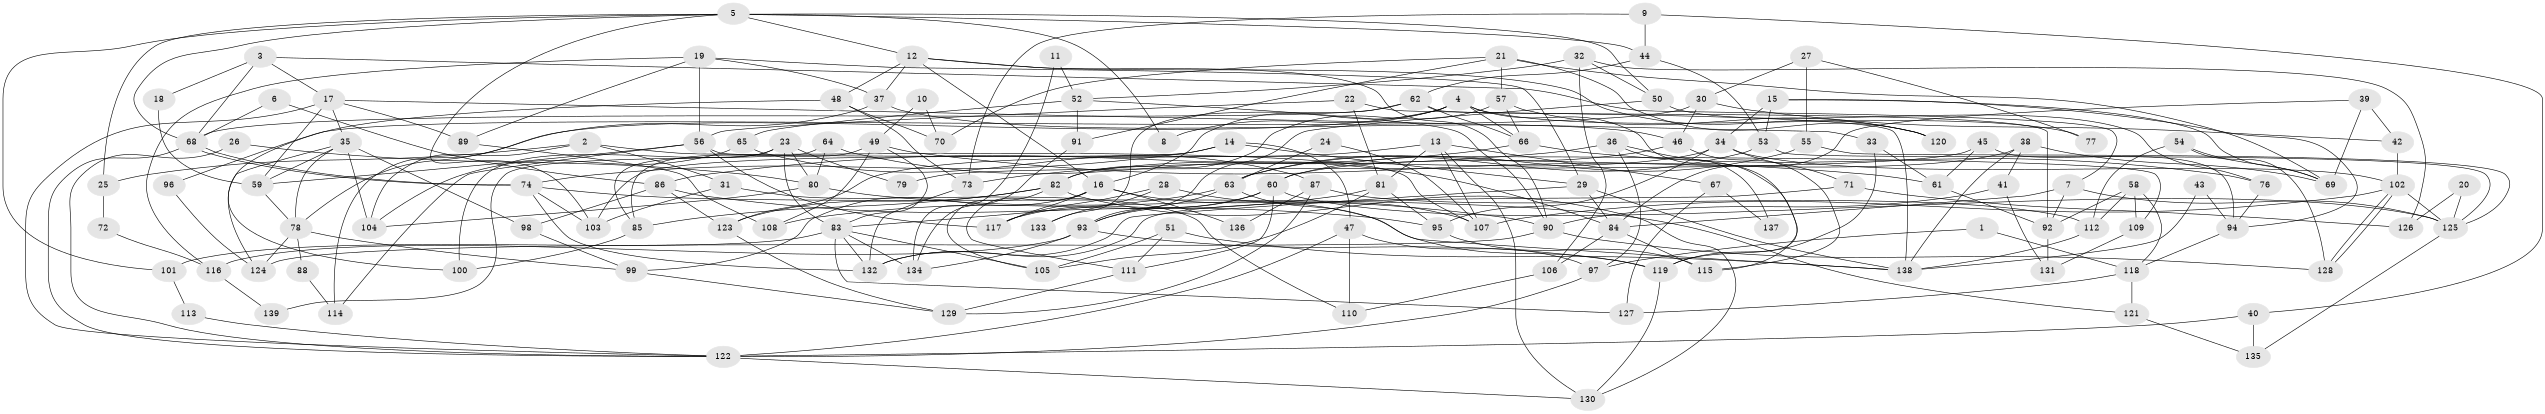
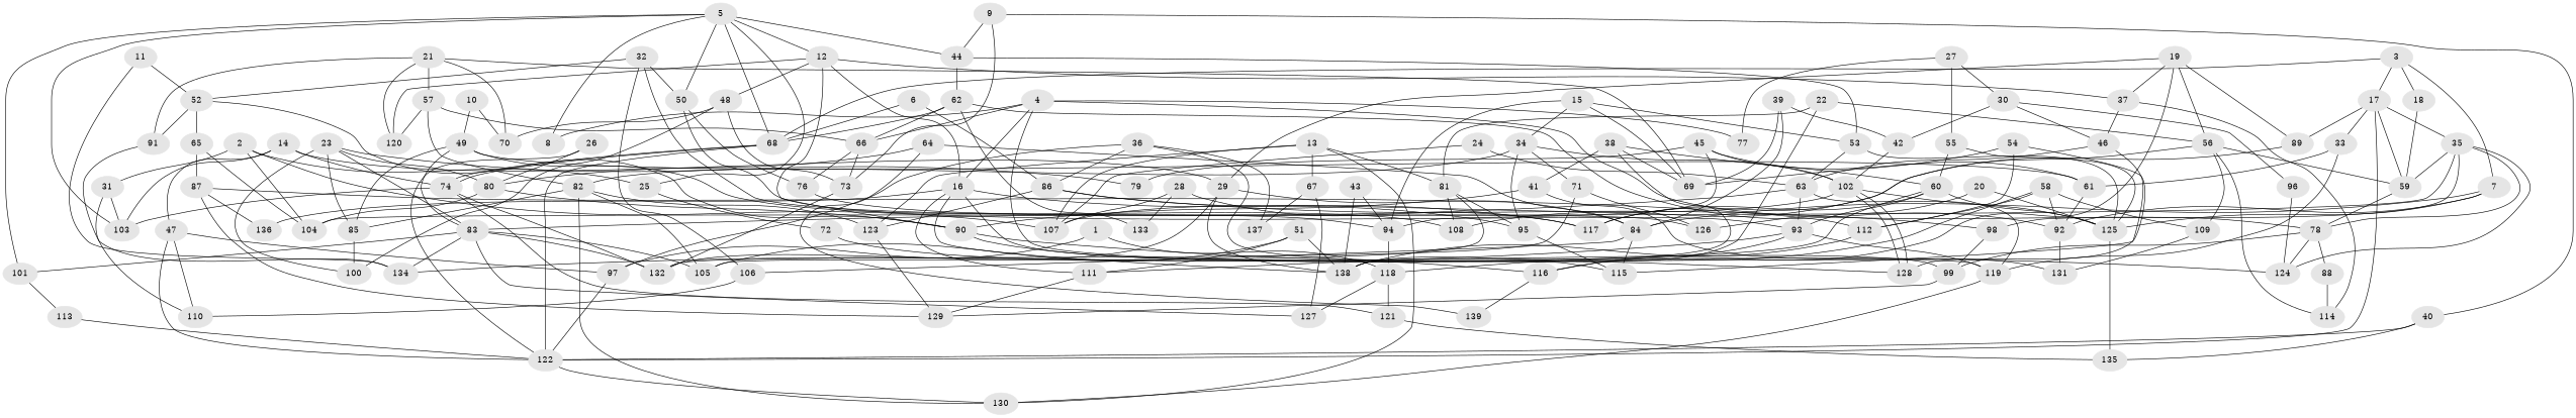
  graph {
    node [color=gray90 style=filled]
    1
    97
    118
    122
    127
    121
    2
    25
    31
    104
    107
    72
    103
    110
    3
    7
    17
    18
    68
    84
    92
    125
    33
    35
    59
    89
    74
    4
    8
    16
    66
    77
    78
    119
    99
    111
    117
    136
    138
    73
    76
    124
    88
    130
    5
    12
    44
    50
    101
    37
    48
    90
    120
    53
    62
    93
    113
    6
    86
    123
    95
    98
    106
    115
    131
    135
    9
    40
    132
    10
    49
    70
    83
    85
    61
    108
    11
    52
    134
    91
    65
    46
    114
    100
    128
    13
    67
    81
    137
    105
    129
    14
    29
    47
    15
    34
    69
    94
    71
    82
    102
    63
    19
    56
    116
    109
    139
    20
    126
    21
    57
    22
    23
    79
    80
    24
    26
    27
    30
    55
    42
    96
    60
    28
    133
    32
    36
    38
    41
    39
    43
    45
    51
    87
    54
    112
    58
    64
    1 -- 97
    1 -- 118
    97 -- 122
    118 -- 127
    118 -- 121
    122 -- 130
    121 -- 135
    2 -- 25
    2 -- 31
    2 -- 104
    2 -- 107
    25 -- 72
    31 -- 103
    31 -- 110
    72 -- 116
    3 -- 7
    3 -- 17
    3 -- 18
    3 -- 68
    7 -- 84
    7 -- 92
    7 -- 125
    17 -- 122
    17 -- 33
    17 -- 35
    17 -- 59
    17 -- 89
    18 -- 59
    68 -- 122
    68 -- 74
    68 -- 74
    84 -- 106
    84 -- 115
    92 -- 131
    125 -- 135
    33 -- 119
    33 -- 61
    35 -- 104
    35 -- 59
    35 -- 78
    35 -- 124
    35 -- 98
    59 -- 78
    89 -- 108
    74 -- 121
    74 -- 103
    74 -- 132
    4 -- 8
    4 -- 16
    4 -- 66
    4 -- 77
    4 -- 78
    4 -- 119
    16 -- 99
    16 -- 111
    16 -- 117
    16 -- 136
    16 -- 138
    66 -- 73
    66 -- 76
    78 -- 99
    78 -- 124
    78 -- 88
    119 -- 130
    99 -- 129
    111 -- 129
    73 -- 132
    76 -- 94
    88 -- 114
    5 -- 25
    5 -- 103
    5 -- 68
    5 -- 8
    5 -- 12
    5 -- 44
    5 -- 50
    5 -- 101
    12 -- 16
    12 -- 37
    12 -- 48
    12 -- 90
    12 -- 120
    44 -- 53
    44 -- 62
    50 -- 76
    50 -- 93
    101 -- 113
    37 -- 46
    37 -- 114
    48 -- 73
    48 -- 70
    48 -- 100
    90 -- 124
    90 -- 128
    53 -- 125
    53 -- 63
    62 -- 68
    62 -- 92
    62 -- 66
    62 -- 133
    93 -- 119
    93 -- 134
    93 -- 116
    113 -- 122
    6 -- 68
    6 -- 86
    86 -- 123
    86 -- 95
    86 -- 98
    123 -- 129
    95 -- 115
    98 -- 99
    106 -- 110
    9 -- 73
    9 -- 44
    9 -- 40
    40 -- 122
    40 -- 135
    10 -- 49
    10 -- 70
    49 -- 83
    49 -- 85
    49 -- 61
    49 -- 108
    83 -- 127
    83 -- 101
    83 -- 132
    83 -- 134
    83 -- 105
    85 -- 100
    61 -- 92
    11 -- 52
    11 -- 134
    52 -- 90
    52 -- 91
    52 -- 65
    91 -- 134
    65 -- 104
    65 -- 87
    46 -- 115
    46 -- 63
    13 -- 107
    13 -- 130
    13 -- 123
    13 -- 67
    13 -- 81
    67 -- 127
    67 -- 137
    81 -- 95
    81 -- 108
    81 -- 105
    14 -- 103
    14 -- 74
    14 -- 29
    14 -- 47
    29 -- 84
    29 -- 138
    29 -- 132
    47 -- 97
    47 -- 122
    47 -- 110
    15 -- 53
    15 -- 34
    15 -- 69
    15 -- 94
    34 -- 95
    34 -- 71
    34 -- 82
    34 -- 102
    94 -- 118
    71 -- 132
    71 -- 126
    82 -- 130
    82 -- 123
    82 -- 85
    82 -- 105
    102 -- 107
    102 -- 125
    102 -- 128
    102 -- 128
    63 -- 119
    63 -- 93
    63 -- 83
    19 -- 89
    19 -- 37
    19 -- 29
    19 -- 56
    19 -- 116
    56 -- 59
    56 -- 117
    56 -- 114
    56 -- 109
    116 -- 139
    109 -- 131
    20 -- 125
    20 -- 126
    21 -- 120
    21 -- 70
    21 -- 91
    21 -- 69
    21 -- 57
    57 -- 66
    57 -- 120
    57 -- 82
    22 -- 138
    22 -- 81
    22 -- 56
    23 -- 83
    23 -- 85
    23 -- 100
    23 -- 79
    23 -- 80
    80 -- 104
    80 -- 90
    24 -- 107
    24 -- 63
    26 -- 122
    26 -- 80
    27 -- 77
    27 -- 30
    27 -- 55
    30 -- 46
    30 -- 42
    30 -- 96
    55 -- 125
    55 -- 60
    42 -- 102
    96 -- 124
    60 -- 125
    60 -- 111
    60 -- 117
    60 -- 93
    28 -- 107
    28 -- 117
    28 -- 133
    32 -- 50
    32 -- 106
    32 -- 52
    32 -- 126
    36 -- 97
    36 -- 86
    36 -- 115
    36 -- 137
    38 -- 138
    38 -- 69
    38 -- 60
    38 -- 41
    41 -- 90
    41 -- 131
    39 -- 84
    39 -- 69
    39 -- 42
    43 -- 138
    43 -- 94
    45 -- 61
    45 -- 94
+   45 -- 102
    45 -- 79
    51 -- 111
    51 -- 138
    51 -- 105
    87 -- 136
    87 -- 129
    87 -- 112
    54 -- 128
    54 -- 69
    54 -- 112
    112 -- 138
    58 -- 118
    58 -- 92
    58 -- 109
    58 -- 112
    64 -- 84
    64 -- 139
    64 -- 80
  }
